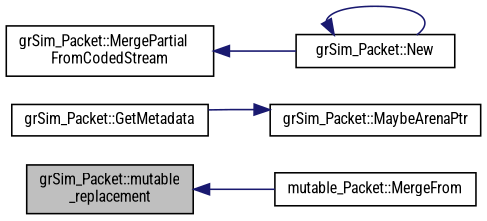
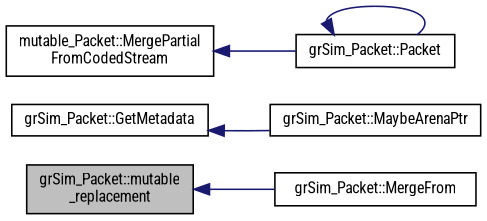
  digraph {
    fontname="Roboto Condensed"
    rankdir=LR
    node [color=black fillcolor=white fontname="Roboto Condensed" fontsize=10 shape=record style=filled]
    edge [color=midnightblue dir=back fontname="Roboto Condensed" fontsize=10 labelfontname=Helvetica labelfontsize=10 style=solid]
    n1 [fillcolor=grey75 fontcolor=black height=0.2 label="grSim_Packet::mutable\l_replacement" width=0.4]
-   n2 [height=0.2 label="mutable_Packet::MergeFrom" width=0.4]
+   n2 [height=0.2 label="grSim_Packet::MergeFrom" width=0.4]
    n3 [height=0.2 label="grSim_Packet::GetMetadata" width=0.4]
    n4 [height=0.2 label="grSim_Packet::MaybeArenaPtr" width=0.4]
-   n5 [height=0.2 label="grSim_Packet::MergePartial\lFromCodedStream" width=0.4]
-   n6 [height=0.2 label="grSim_Packet::New" width=0.4]
+   n5 [height=0.2 label="mutable_Packet::MergePartial\lFromCodedStream" width=0.4]
+   n6 [height=0.2 label="grSim_Packet::Packet" width=0.4]
    n1 -> n2
-   n4 -> n3
+   n3 -> n4
    n5 -> n6
    n6 -> n6
  }
